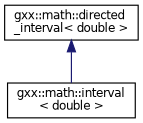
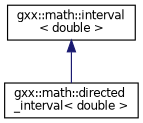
  digraph {
    rankdir=TB
    node [color=black fillcolor=white fontname=Helvetica fontsize=10 shape=record style=filled]
    n1 [height=0.2 label="gxx::math::interval\l\< double \>" width=0.4]
    n2 [height=0.2 label="gxx::math::directed\l_interval\< double \>" width=0.4]
-   n2 -> n1 [color=midnightblue dir=back fontname=Helvetica fontsize=10 labelfontname=Helvetica labelfontsize=10 style=solid]
+   n1 -> n2 [color=midnightblue dir=back fontname=Helvetica fontsize=10 labelfontname=Helvetica labelfontsize=10 style=solid]
  }
